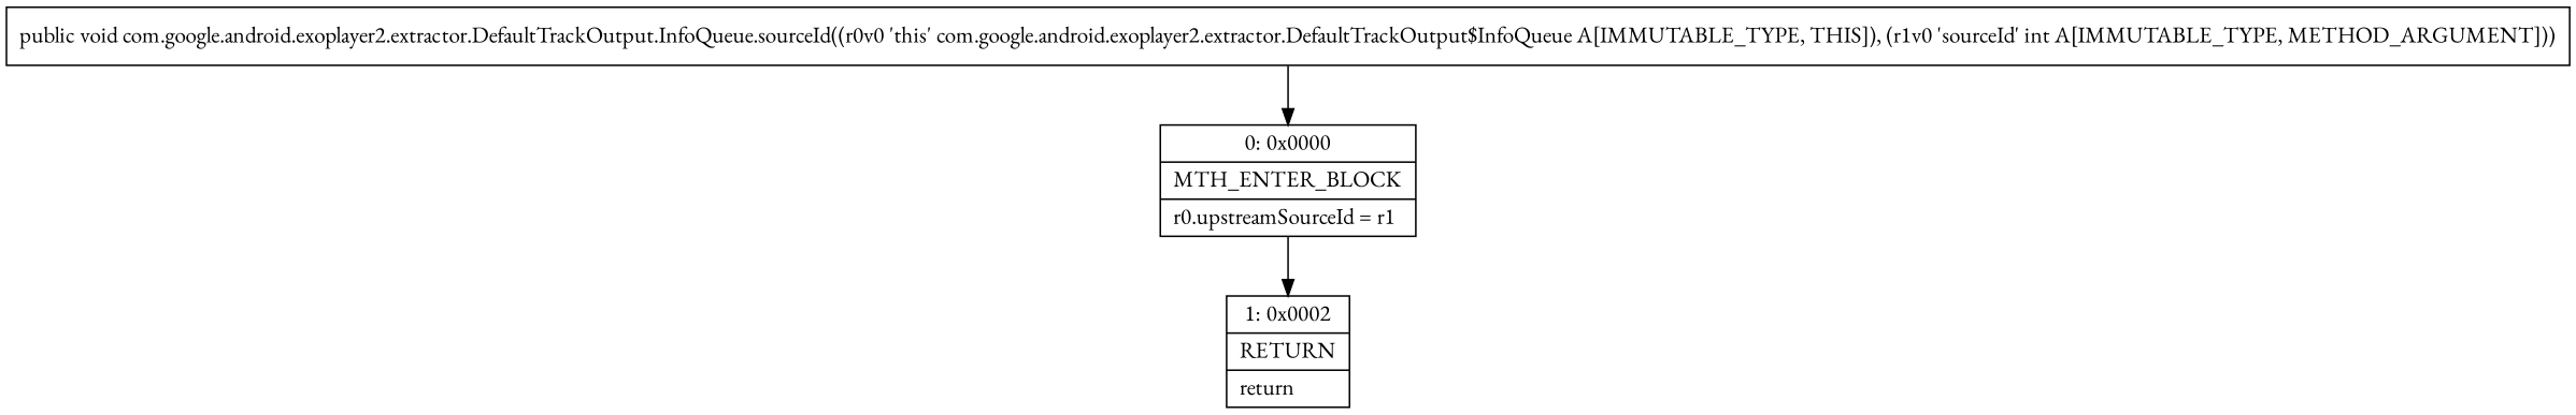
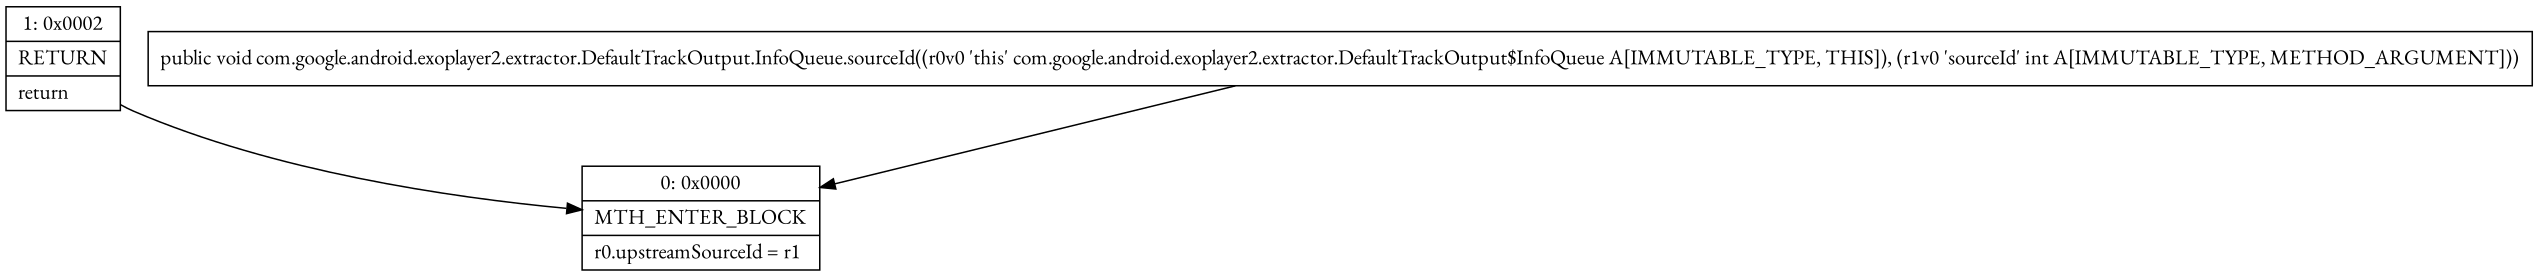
  digraph {
    fontname="EB Garamond"
    node [shape=record fontname="EB Garamond"]
    edge [fontname="EB Garamond"]
    n1 [label="{0\:\ 0x0000|MTH_ENTER_BLOCK\l|r0.upstreamSourceId = r1\l}"]
    n2 [label="{1\:\ 0x0002|RETURN\l|return\l}"]
    n3 [label="{public void com.google.android.exoplayer2.extractor.DefaultTrackOutput.InfoQueue.sourceId((r0v0 'this' com.google.android.exoplayer2.extractor.DefaultTrackOutput$InfoQueue A[IMMUTABLE_TYPE, THIS]), (r1v0 'sourceId' int A[IMMUTABLE_TYPE, METHOD_ARGUMENT])) }"]
-   n1 -> n2
+   n2 -> n1
    n3 -> n1
  }
